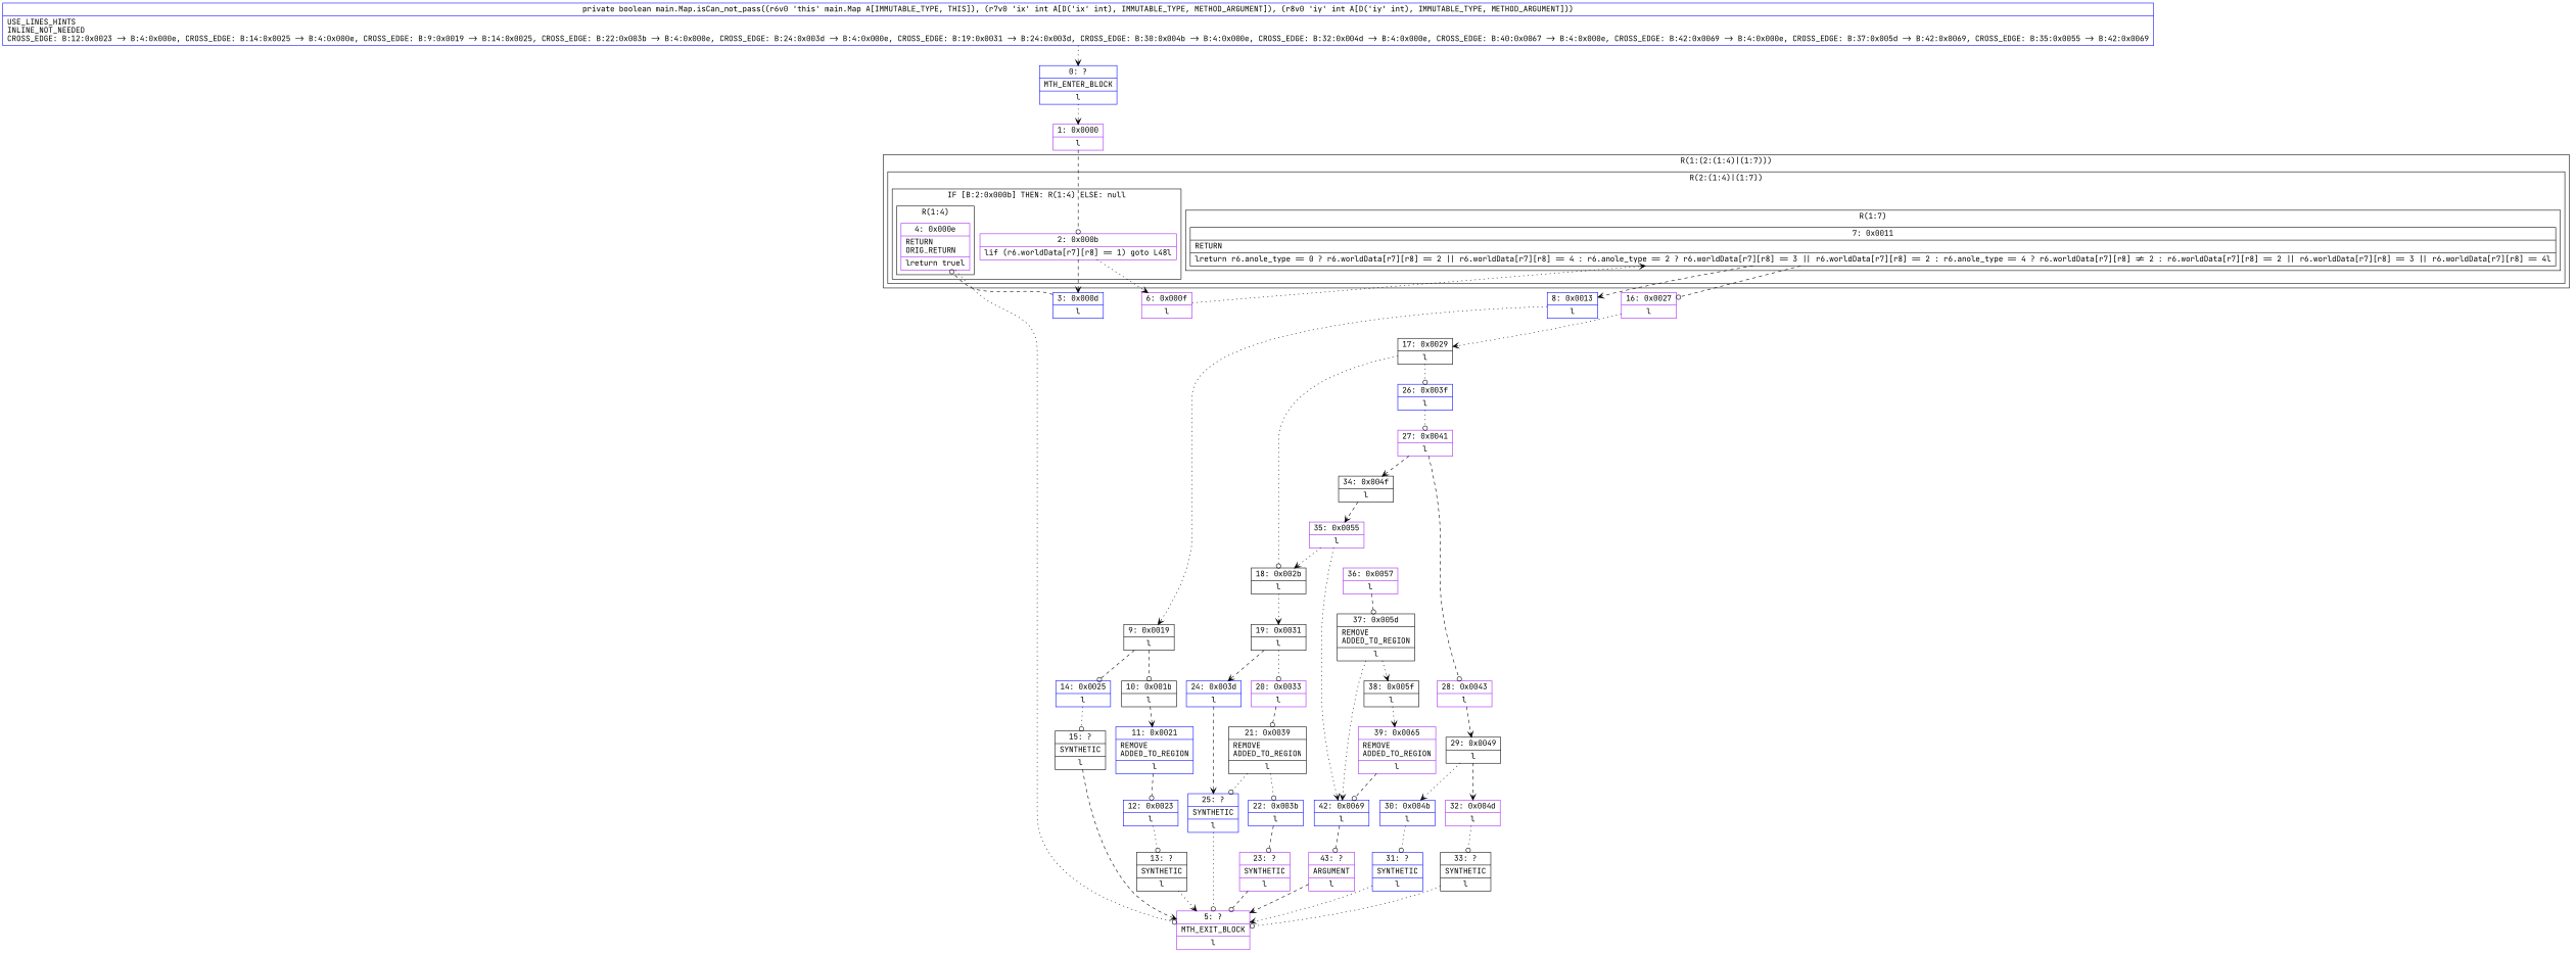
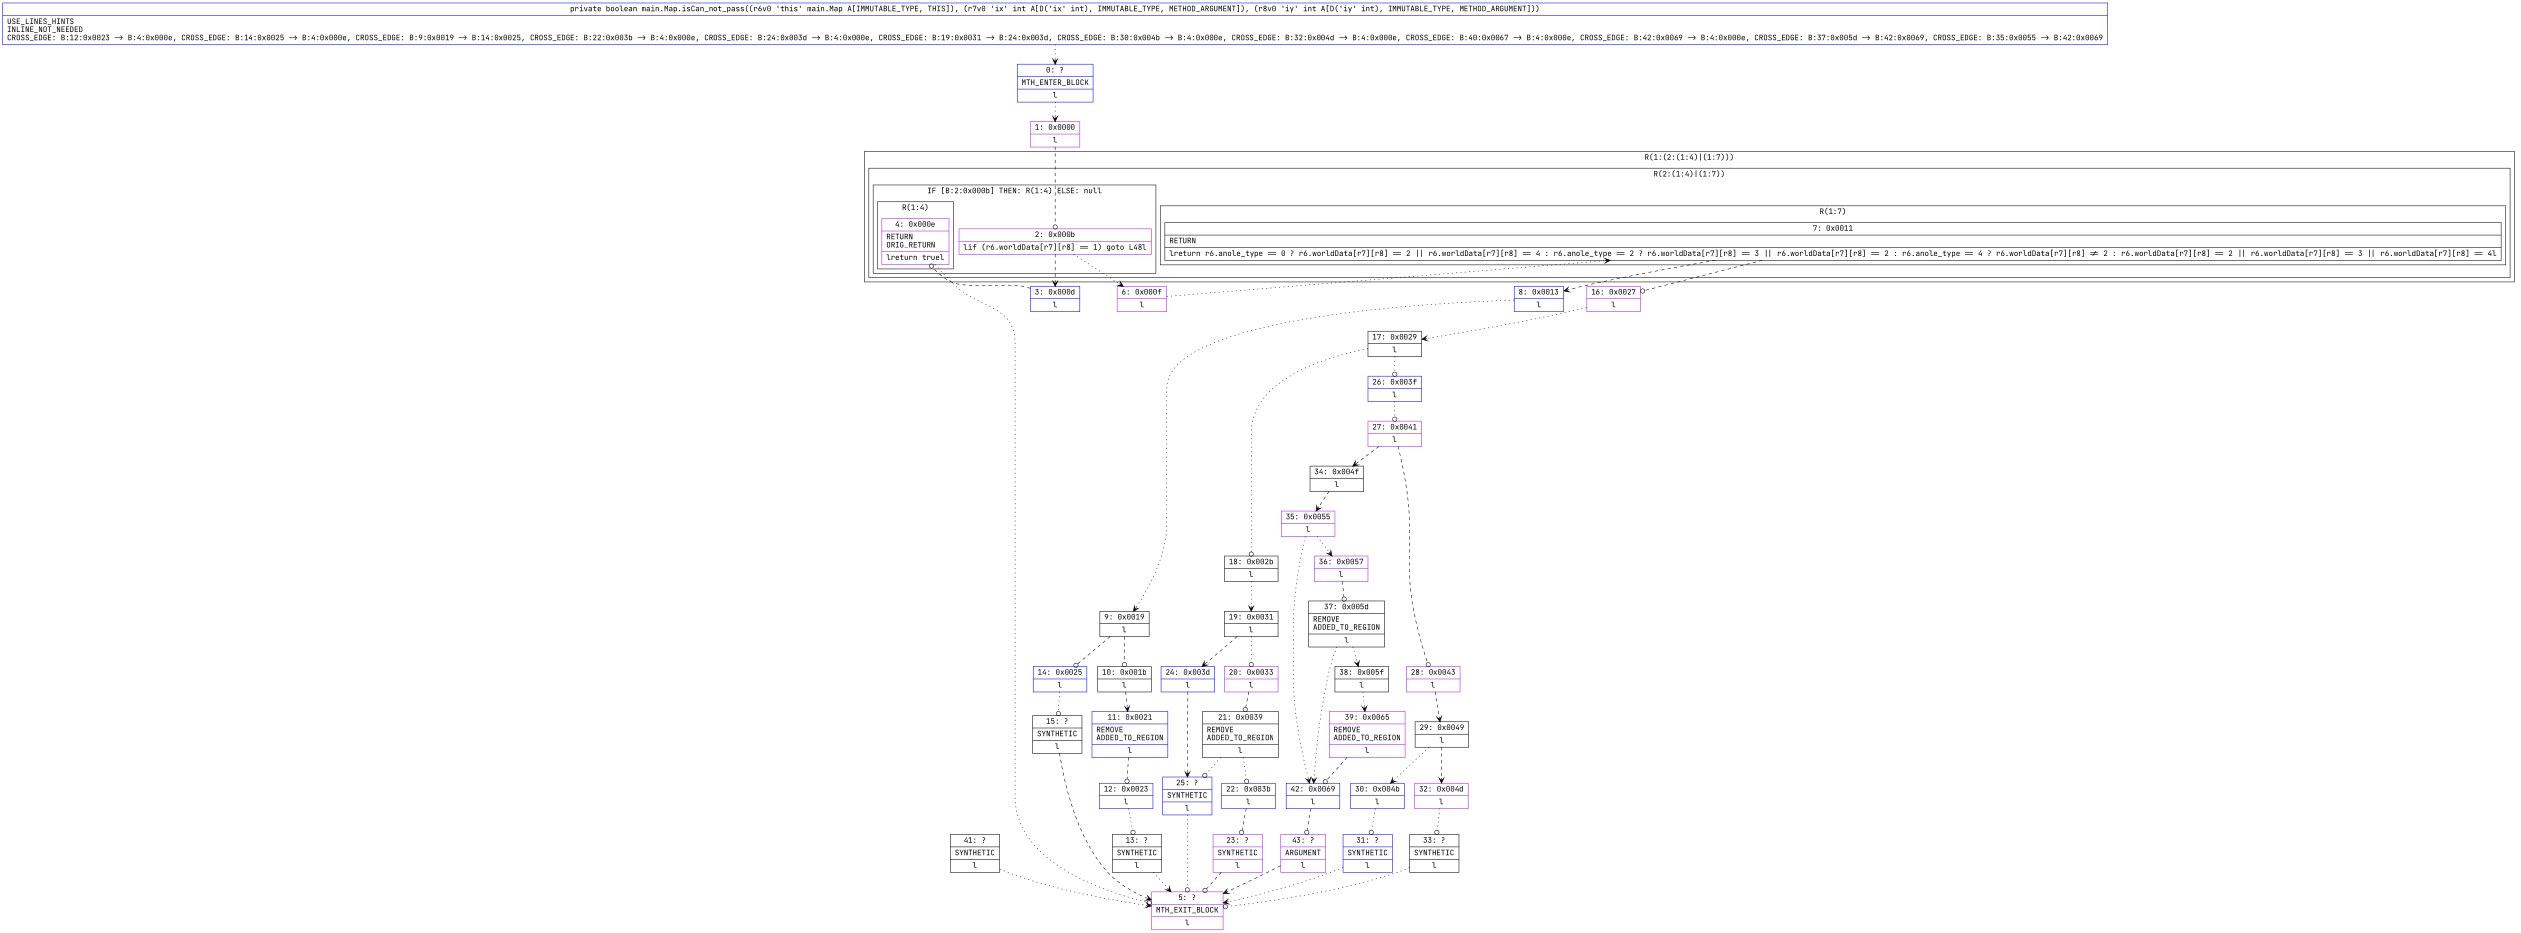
  digraph {
    fontname="JetBrains Mono"
    node [color=purple fontname="JetBrains Mono" shape=record]
    edge [arrowhead=vee fontname="JetBrains Mono" style=dotted]
    n1 [label="{4\:\ 0x000e|RETURN\lORIG_RETURN\l|lreturn truel}"]
    n2 [label="{2\:\ 0x000b|lif (r6.worldData[r7][r8] == 1) goto L48l}"]
    n3 [color=black label="{7\:\ 0x0011|RETURN\l|lreturn r6.anole_type == 0 ? r6.worldData[r7][r8] == 2 \|\| r6.worldData[r7][r8] == 4 : r6.anole_type == 2 ? r6.worldData[r7][r8] == 3 \|\| r6.worldData[r7][r8] == 2 : r6.anole_type == 4 ? r6.worldData[r7][r8] != 2 : r6.worldData[r7][r8] == 2 \|\| r6.worldData[r7][r8] == 3 \|\| r6.worldData[r7][r8] == 4l}"]
    n4 [label="{5\:\ ?|MTH_EXIT_BLOCK\l|l}"]
    n5 [color=blue label="{3\:\ 0x000d|l}"]
    n6 [label="{6\:\ 0x000f|l}"]
    n7 [color=blue label="{8\:\ 0x0013|l}"]
    n8 [label="{16\:\ 0x0027|l}"]
    n9 [color=black label="{9\:\ 0x0019|l}"]
    n10 [color=black label="{17\:\ 0x0029|l}"]
    n11 [color=blue label="{0\:\ ?|MTH_ENTER_BLOCK\l|l}"]
    n12 [label="{1\:\ 0x0000|l}"]
    n13 [color=black label="{10\:\ 0x001b|l}"]
    n14 [color=blue label="{14\:\ 0x0025|l}"]
    n15 [color=blue label="{11\:\ 0x0021|REMOVE\lADDED_TO_REGION\l|l}"]
    n16 [color=black label="{15\:\ ?|SYNTHETIC\l|l}"]
    n17 [color=blue label="{12\:\ 0x0023|l}"]
    n18 [color=black label="{13\:\ ?|SYNTHETIC\l|l}"]
    n19 [color=black label="{18\:\ 0x002b|l}"]
    n20 [color=blue label="{26\:\ 0x003f|l}"]
    n21 [color=black label="{19\:\ 0x0031|l}"]
    n22 [label="{27\:\ 0x0041|l}"]
    n23 [label="{20\:\ 0x0033|l}"]
    n24 [color=blue label="{24\:\ 0x003d|l}"]
    n25 [color=black label="{21\:\ 0x0039|REMOVE\lADDED_TO_REGION\l|l}"]
    n26 [color=blue label="{25\:\ ?|SYNTHETIC\l|l}"]
    n27 [color=blue label="{22\:\ 0x003b|l}"]
    n28 [label="{23\:\ ?|SYNTHETIC\l|l}"]
    n29 [label="{28\:\ 0x0043|l}"]
    n30 [color=black label="{34\:\ 0x004f|l}"]
    n31 [color=black label="{29\:\ 0x0049|l}"]
    n32 [label="{35\:\ 0x0055|l}"]
    n33 [color=blue label="{30\:\ 0x004b|l}"]
    n34 [label="{32\:\ 0x004d|l}"]
    n35 [color=blue label="{31\:\ ?|SYNTHETIC\l|l}"]
    n36 [color=black label="{33\:\ ?|SYNTHETIC\l|l}"]
    n37 [label="{36\:\ 0x0057|l}"]
    n38 [color=blue label="{42\:\ 0x0069|l}"]
    n39 [color=black label="{37\:\ 0x005d|REMOVE\lADDED_TO_REGION\l|l}"]
    n40 [label="{43\:\ ?|ARGUMENT\l|l}"]
    n41 [color=black label="{38\:\ 0x005f|l}"]
    n42 [label="{39\:\ 0x0065|REMOVE\lADDED_TO_REGION\l|l}"]
+   n43 [color=black label="{41\:\ ?|SYNTHETIC\l|l}"]
    n44 [color=blue label="{private boolean main.Map.isCan_not_pass((r6v0 'this' main.Map A[IMMUTABLE_TYPE, THIS]), (r7v0 'ix' int A[D('ix' int), IMMUTABLE_TYPE, METHOD_ARGUMENT]), (r8v0 'iy' int A[D('iy' int), IMMUTABLE_TYPE, METHOD_ARGUMENT]))  | USE_LINES_HINTS\lINLINE_NOT_NEEDED\lCROSS_EDGE: B:12:0x0023 \-\> B:4:0x000e, CROSS_EDGE: B:14:0x0025 \-\> B:4:0x000e, CROSS_EDGE: B:9:0x0019 \-\> B:14:0x0025, CROSS_EDGE: B:22:0x003b \-\> B:4:0x000e, CROSS_EDGE: B:24:0x003d \-\> B:4:0x000e, CROSS_EDGE: B:19:0x0031 \-\> B:24:0x003d, CROSS_EDGE: B:30:0x004b \-\> B:4:0x000e, CROSS_EDGE: B:32:0x004d \-\> B:4:0x000e, CROSS_EDGE: B:40:0x0067 \-\> B:4:0x000e, CROSS_EDGE: B:42:0x0069 \-\> B:4:0x000e, CROSS_EDGE: B:37:0x005d \-\> B:42:0x0069, CROSS_EDGE: B:35:0x0055 \-\> B:42:0x0069\l}"]
    subgraph cluster_1 {
      label="R(1:(2:(1:4)|(1:7)))"
      subgraph cluster_2 {
        label="R(2:(1:4)|(1:7))"
        subgraph cluster_3 {
          label="IF [B:2:0x000b] THEN: R(1:4) ELSE: null"
          n2
          subgraph cluster_4 {
            label="R(1:4)"
            n1
          }
        }
        subgraph cluster_5 {
          label="R(1:7)"
          n3
        }
      }
    }
    n1 -> n4 [arrowhead=odot]
    n2 -> n5 [style=dashed]
    n2 -> n6
    n3 -> n7 [style=dashed]
    n3 -> n8 [arrowhead=odot style=dashed]
    n5 -> n1 [arrowhead=odot style=dashed]
    n6 -> n3
    n7 -> n9
    n8 -> n10
    n9 -> n13 [arrowhead=odot style=dashed]
    n9 -> n14 [arrowhead=odot style=dashed]
    n10 -> n19 [arrowhead=odot]
    n10 -> n20 [arrowhead=odot]
    n11 -> n12
    n12 -> n2 [arrowhead=odot style=dashed]
    n13 -> n15 [style=dashed]
    n14 -> n16 [arrowhead=odot]
    n15 -> n17 [arrowhead=odot style=dashed]
    n16 -> n4 [style=dashed]
    n17 -> n18 [arrowhead=odot]
    n18 -> n4
    n19 -> n21
    n20 -> n22 [arrowhead=odot]
    n21 -> n23 [arrowhead=odot]
    n21 -> n24 [style=dashed]
    n22 -> n29 [arrowhead=odot style=dashed]
    n22 -> n30 [style=dashed]
    n23 -> n25 [arrowhead=odot style=dashed]
    n24 -> n26 [style=dashed]
    n25 -> n26 [arrowhead=odot]
    n25 -> n27 [arrowhead=odot]
    n26 -> n4 [arrowhead=odot]
    n27 -> n28 [arrowhead=odot style=dashed]
    n28 -> n4 [arrowhead=odot style=dashed]
    n29 -> n31 [style=dashed]
    n30 -> n32 [style=dashed]
    n31 -> n33
    n31 -> n34 [style=dashed]
-   n32 -> n19
+   n32 -> n37
    n32 -> n38
    n33 -> n35 [arrowhead=odot]
    n34 -> n36 [arrowhead=odot]
    n35 -> n4
    n36 -> n4 [arrowhead=odot]
    n37 -> n39 [arrowhead=odot style=dashed]
    n38 -> n40 [arrowhead=odot style=dashed]
    n39 -> n38
    n39 -> n41
    n40 -> n4 [style=dashed]
    n41 -> n42
    n42 -> n38 [arrowhead=odot style=dashed]
+   n43 -> n4
    n44 -> n11
  }
